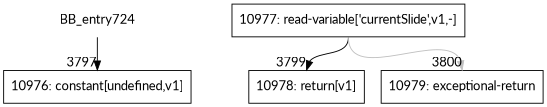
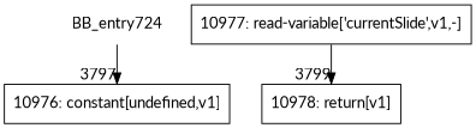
  digraph {
    fontname=Lato
    rankdir=TD
    node [fontname=Lato shape=record]
    edge [fontname=Lato headport=n tailport=s]
    n1 [label=BB_entry724 shape=none]
    n2 [label="{10976: constant[undefined,v1]}"]
    n3 [label="{10977: read-variable['currentSlide',v1,-]}"]
    n4 [label="{10978: return[v1]}"]
-   n5 [label="{10979: exceptional-return}"]
    n1 -> n2 [headlabel="    3797"]
    n3 -> n4 [headlabel="      3799"]
-   n3 -> n5 [color=gray headlabel="      3800"]
  }
